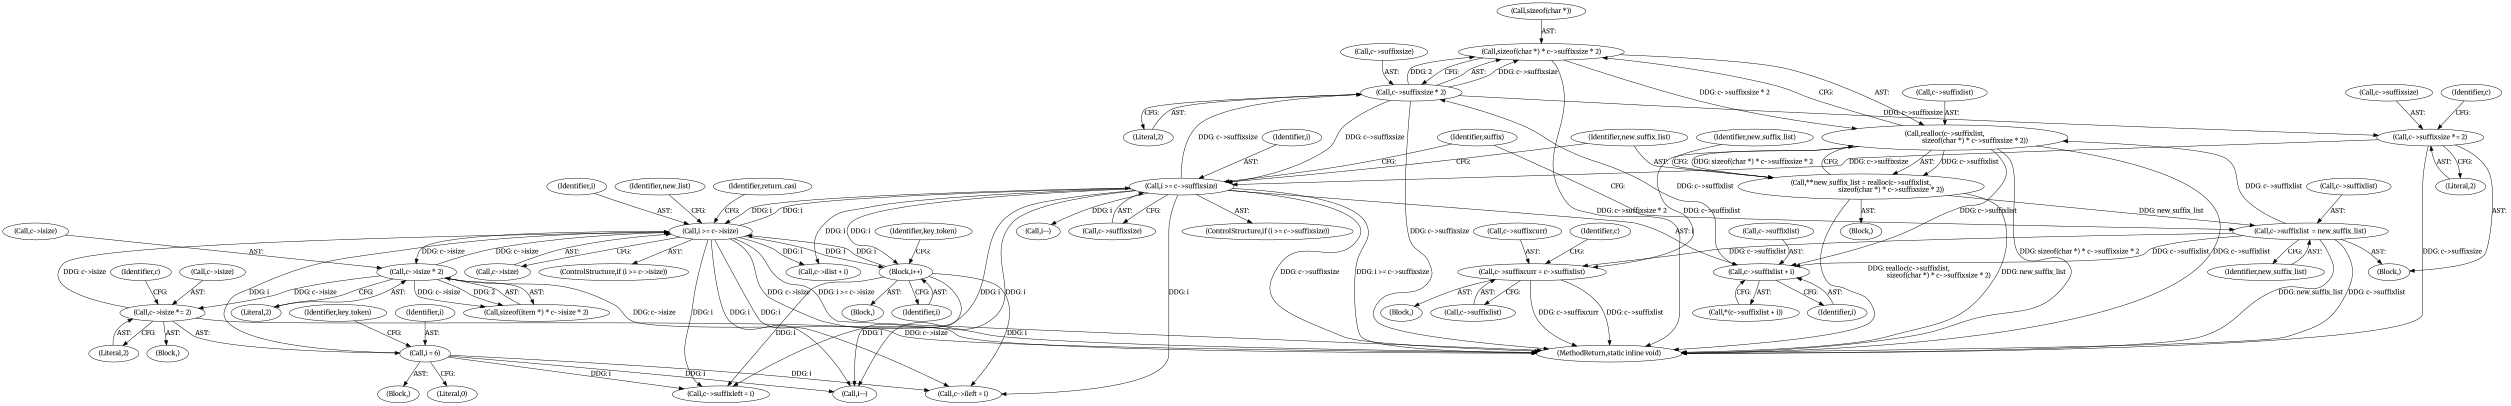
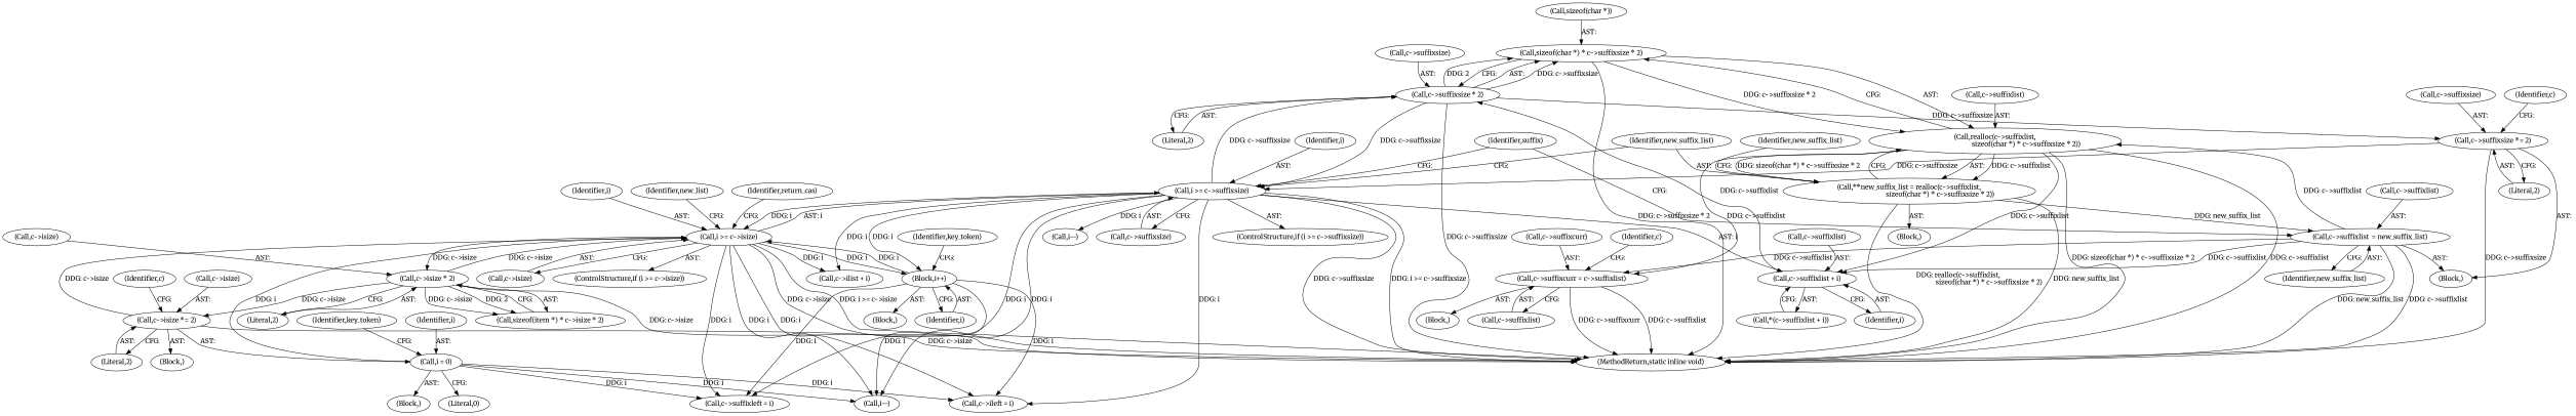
  digraph {
    fontname=Merriweather
    node [fontname=Merriweather]
    edge [fontname=Merriweather]
    n1 [label="(Call,sizeof(char *) * c->suffixsize * 2)"]
    n2 [label="(Call,c->suffixsize * 2)"]
    n3 [label="(Call,realloc(c->suffixlist,\n                                           sizeof(char *) * c->suffixsize * 2))"]
    n4 [label="(MethodReturn,static inline void)"]
    n5 [label="(Call,i >= c->suffixsize)"]
    n6 [label="(Call,c->suffixsize *= 2)"]
    n7 [label="(Literal,2)"]
    n8 [label="(Call,c->suffixlist + i)"]
    n9 [label="(Call,**new_suffix_list = realloc(c->suffixlist,\n                                           sizeof(char *) * c->suffixsize * 2))"]
    n10 [label="(Call,c->suffixcurr = c->suffixlist)"]
    n11 [label="(Call,i >= c->isize)"]
    n12 [label="(Block,i++)"]
    n13 [label="(Call,c->suffixleft = i)"]
    n14 [label="(Call,i--)"]
    n15 [label="(Call,i--)"]
    n16 [label="(Call,c->ileft = i)"]
    n17 [label="(Call,c->suffixsize)"]
    n18 [label="(ControlStructure,if (i >= c->suffixsize))"]
    n19 [label="(Call,c->ilist + i)"]
    n20 [label="(Block,)"]
    n21 [label="(Literal,2)"]
    n22 [label="(Call,c->isize * 2)"]
    n23 [label="(Call,c->isize)"]
    n24 [label="(ControlStructure,if (i >= c->isize))"]
    n25 [label="(Block,)"]
    n26 [label="(Identifier,i)"]
    n27 [label="(Call,*(c->suffixlist + i))"]
    n28 [label="(Identifier,i)"]
    n29 [label="(Call,c->isize *= 2)"]
    n30 [label="(Call,sizeof(item *) * c->isize * 2)"]
    n31 [label="(Literal,2)"]
-   n32 [label="(Call,i = 6)"]
+   n32 [label="(Call,i = 0)"]
    n33 [label="(Literal,0)"]
    n34 [label="(Block,)"]
    n35 [label="(Block,)"]
    n36 [label="(Literal,2)"]
    n37 [label="(Call,c->suffixlist  = new_suffix_list)"]
    n38 [label="(Block,)"]
    n39 [label="(Block,)"]
    n40 [label="(Call,c->suffixlist)"]
    n41 [label="(Identifier,new_suffix_list)"]
    n42 [label="(Identifier,key_token)"]
    n43 [label="(Call,c->suffixlist)"]
    n44 [label="(Call,c->isize)"]
    n45 [label="(Call,c->suffixcurr)"]
    n46 [label="(Identifier,return_cas)"]
    n47 [label="(Identifier,suffix)"]
    n48 [label="(Identifier,i)"]
    n49 [label="(Call,c->suffixsize)"]
    n50 [label="(Call,c->suffixsize)"]
    n51 [label="(Identifier,i)"]
    n52 [label="(Identifier,new_suffix_list)"]
    n53 [label="(Call,sizeof(char *))"]
    n54 [label="(Call,c->isize)"]
    n55 [label="(Identifier,c)"]
    n56 [label="(Identifier,c)"]
    n57 [label="(Call,c->suffixlist)"]
    n58 [label="(Identifier,key_token)"]
    n59 [label="(Identifier,new_list)"]
    n60 [label="(Call,c->suffixlist)"]
    n61 [label="(Identifier,new_suffix_list)"]
    n62 [label="(Identifier,c)"]
    n63 [label="(Identifier,i)"]
    n1 -> n2 [label="CFG: "]
    n1 -> n3 [label="AST: "]
    n1 -> n3 [label="DDG: c->suffixsize * 2"]
    n1 -> n4 [label="DDG: c->suffixsize * 2"]
    n2 -> n1 [label="AST: "]
    n2 -> n1 [label="DDG: c->suffixsize"]
    n2 -> n1 [label="DDG: 2"]
    n2 -> n4 [label="DDG: c->suffixsize"]
    n2 -> n5 [label="DDG: c->suffixsize"]
    n2 -> n6 [label="DDG: c->suffixsize"]
    n2 -> n7 [label="CFG: "]
    n3 -> n1 [label="CFG: "]
    n3 -> n4 [label="DDG: sizeof(char *) * c->suffixsize * 2"]
    n3 -> n4 [label="DDG: c->suffixlist"]
    n3 -> n8 [label="DDG: c->suffixlist"]
    n3 -> n9 [label="AST: "]
    n3 -> n9 [label="DDG: c->suffixlist"]
    n3 -> n9 [label="DDG: sizeof(char *) * c->suffixsize * 2"]
    n3 -> n10 [label="DDG: c->suffixlist"]
    n5 -> n2 [label="DDG: c->suffixsize"]
    n5 -> n4 [label="DDG: c->suffixsize"]
    n5 -> n4 [label="DDG: i >= c->suffixsize"]
    n5 -> n8 [label="AST: i"]
    n5 -> n11 [label="DDG: i"]
    n5 -> n12 [label="DDG: i"]
    n5 -> n13 [label="DDG: i"]
    n5 -> n14 [label="DDG: i"]
    n5 -> n15 [label="DDG: i"]
    n5 -> n16 [label="DDG: i"]
    n5 -> n17 [label="CFG: "]
    n5 -> n18 [label="AST: "]
    n5 -> n19 [label="DDG: i"]
    n6 -> n4 [label="DDG: c->suffixsize"]
    n6 -> n5 [label="DDG: c->suffixsize"]
    n6 -> n20 [label="AST: "]
    n6 -> n21 [label="CFG: "]
    n7 -> n2 [label="AST: "]
    n8 -> n2 [label="DDG: c->suffixlist"]
    n8 -> n27 [label="AST: "]
    n8 -> n28 [label="CFG: "]
    n9 -> n3 [label="CFG: "]
    n9 -> n4 [label="DDG: new_suffix_list"]
    n9 -> n4 [label="DDG: realloc(c->suffixlist,\n                                           sizeof(char *) * c->suffixsize * 2)"]
    n9 -> n37 [label="DDG: new_suffix_list"]
    n9 -> n38 [label="AST: "]
    n10 -> n4 [label="DDG: c->suffixcurr"]
    n10 -> n4 [label="DDG: c->suffixlist"]
    n10 -> n39 [label="AST: "]
    n10 -> n40 [label="CFG: "]
    n11 -> n4 [label="DDG: c->isize"]
    n11 -> n4 [label="DDG: i >= c->isize"]
-   n11 -> n5 [label="DDG: i"]
+   n11 -> n5 [label="AST: i"]
    n11 -> n12 [label="DDG: i"]
    n11 -> n13 [label="DDG: i"]
    n11 -> n14 [label="DDG: i"]
    n11 -> n16 [label="DDG: i"]
    n11 -> n19 [label="DDG: i"]
    n11 -> n22 [label="DDG: c->isize"]
    n11 -> n23 [label="CFG: "]
    n11 -> n24 [label="AST: "]
    n12 -> n11 [label="DDG: i"]
    n12 -> n13 [label="DDG: i"]
    n12 -> n14 [label="DDG: i"]
    n12 -> n16 [label="DDG: i"]
    n12 -> n25 [label="AST: "]
    n12 -> n26 [label="CFG: "]
    n17 -> n5 [label="AST: "]
    n21 -> n6 [label="AST: "]
    n22 -> n4 [label="DDG: c->isize"]
    n22 -> n11 [label="DDG: c->isize"]
    n22 -> n29 [label="DDG: c->isize"]
    n22 -> n30 [label="AST: "]
    n22 -> n30 [label="DDG: c->isize"]
    n22 -> n30 [label="DDG: 2"]
    n22 -> n31 [label="CFG: "]
    n23 -> n11 [label="AST: "]
    n26 -> n12 [label="AST: "]
    n27 -> n8 [label="CFG: "]
    n28 -> n8 [label="AST: "]
    n29 -> n4 [label="DDG: c->isize"]
    n29 -> n11 [label="DDG: c->isize"]
    n29 -> n32 [label="AST: "]
    n29 -> n35 [label="AST: "]
    n29 -> n36 [label="CFG: "]
-   n30 -> n22 [label="AST: "]
+   n30 -> n22 [label="CFG: "]
    n31 -> n22 [label="AST: "]
    n32 -> n11 [label="DDG: i"]
    n32 -> n13 [label="DDG: i"]
    n32 -> n14 [label="DDG: i"]
    n32 -> n16 [label="DDG: i"]
    n32 -> n33 [label="CFG: "]
    n32 -> n34 [label="AST: "]
    n36 -> n29 [label="AST: "]
    n37 -> n3 [label="DDG: c->suffixlist"]
    n37 -> n4 [label="DDG: c->suffixlist"]
    n37 -> n4 [label="DDG: new_suffix_list"]
    n37 -> n8 [label="DDG: c->suffixlist"]
    n37 -> n10 [label="DDG: c->suffixlist"]
    n37 -> n20 [label="AST: "]
    n37 -> n41 [label="CFG: "]
    n40 -> n10 [label="AST: "]
    n41 -> n37 [label="AST: "]
    n42 -> n12 [label="CFG: "]
    n43 -> n3 [label="AST: "]
    n44 -> n22 [label="AST: "]
    n45 -> n10 [label="AST: "]
    n46 -> n11 [label="CFG: "]
    n47 -> n5 [label="CFG: "]
    n47 -> n37 [label="CFG: "]
    n48 -> n11 [label="AST: "]
    n49 -> n6 [label="AST: "]
    n50 -> n2 [label="AST: "]
    n51 -> n5 [label="AST: "]
    n52 -> n9 [label="CFG: "]
    n53 -> n1 [label="AST: "]
    n54 -> n29 [label="AST: "]
    n55 -> n29 [label="CFG: "]
    n56 -> n10 [label="CFG: "]
    n57 -> n8 [label="AST: "]
    n58 -> n32 [label="CFG: "]
    n59 -> n11 [label="CFG: "]
    n60 -> n37 [label="AST: "]
    n61 -> n5 [label="CFG: "]
    n61 -> n9 [label="AST: "]
    n62 -> n6 [label="CFG: "]
    n63 -> n32 [label="AST: "]
  }
